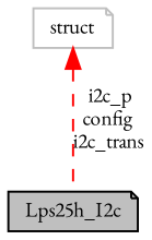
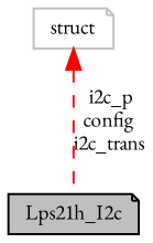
  digraph {
    fontname="EB Garamond"
    node [fontname="EB Garamond" fontsize=10 shape=note style=filled]
-   n1 [color=black fillcolor=grey75 fontcolor=black height=0.2 label=Lps25h_I2c width=0.4]
+   n1 [color=black fillcolor=grey75 fontcolor=black height=0.2 label=Lps21h_I2c width=0.4]
    n2 [color=grey75 fillcolor=white height=0.2 label=struct width=0.4]
    n2 -> n1 [color=red dir=back fontname="EB Garamond" fontsize=10 label=" i2c_p\nconfig\ni2c_trans" labelfontname=FreeSans labelfontsize=10 style=dashed]
  }
